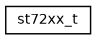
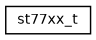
  digraph {
    rankdir=LR
-   n1 [color=black fillcolor=white fontname=Helvetica fontsize=10 height=0.2 label=st72xx_t shape=record style=filled width=0.4]
+   n1 [color=black fillcolor=white fontname=Helvetica fontsize=10 height=0.2 label=st77xx_t shape=record style=filled width=0.4]
  }
